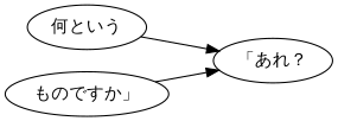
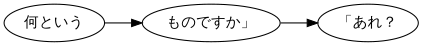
  digraph {
    fontname="IBM Plex Sans"
    rankdir=LR
    node [fontname="IBM Plex Sans"]
    edge [fontname="IBM Plex Sans"]
    n1 [label="何という"]
    n2 [label="ものですか」"]
    n3 [label="「あれ？"]
-   n1 -> n3
+   n1 -> n2
    n2 -> n3
  }
